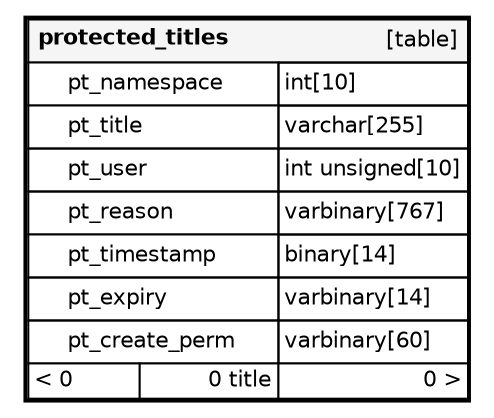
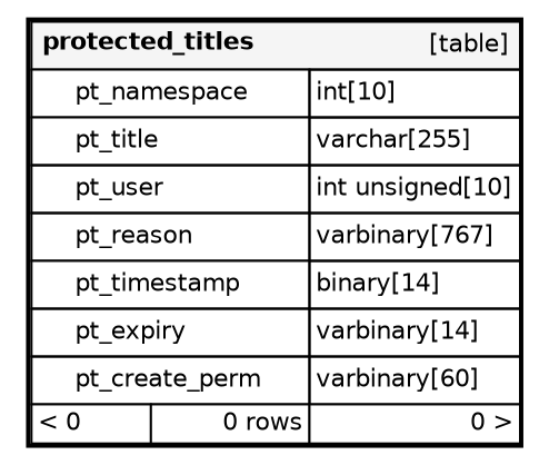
  digraph {
    bgcolor="#ffffff"
    fontname=Helvetica
    fontsize=11
    nodesep=0.18
    rankdir=RL
    ranksep=0.46
    ration=compress
-   n1 [fontname=Helvetica fontsize=11 label=<     <TABLE BORDER="2" CELLBORDER="1" CELLSPACING="0" BGCOLOR="#ffffff">       <TR><TD COLSPAN="4"  BGCOLOR="#f5f5f5"><TABLE BORDER="0" CELLSPACING="0"><TR><TD ALIGN="LEFT"><B>protected_titles</B></TD><TD ALIGN="RIGHT">[table]</TD></TR></TABLE></TD></TR>       <TR><TD PORT="pt_namespace" COLSPAN="2" BGCOLOR="#ffffff" ALIGN="LEFT"><TABLE BORDER="0" CELLSPACING="0" ALIGN="LEFT"><TR ALIGN="LEFT"><TD ALIGN="LEFT" FIXEDSIZE="TRUE" WIDTH="15" HEIGHT="16"></TD><TD ALIGN="LEFT" FIXEDSIZE="TRUE" WIDTH="107" HEIGHT="16">pt_namespace</TD></TR></TABLE></TD><TD PORT="pt_namespace.type" ALIGN="LEFT">int[10]</TD></TR>       <TR><TD PORT="pt_title" COLSPAN="2" BGCOLOR="#ffffff" ALIGN="LEFT"><TABLE BORDER="0" CELLSPACING="0" ALIGN="LEFT"><TR ALIGN="LEFT"><TD ALIGN="LEFT" FIXEDSIZE="TRUE" WIDTH="15" HEIGHT="16"></TD><TD ALIGN="LEFT" FIXEDSIZE="TRUE" WIDTH="107" HEIGHT="16">pt_title</TD></TR></TABLE></TD><TD PORT="pt_title.type" ALIGN="LEFT">varchar[255]</TD></TR>       <TR><TD PORT="pt_user" COLSPAN="2" ALIGN="LEFT"><TABLE BORDER="0" CELLSPACING="0" ALIGN="LEFT"><TR ALIGN="LEFT"><TD ALIGN="LEFT" FIXEDSIZE="TRUE" WIDTH="15" HEIGHT="16"></TD><TD ALIGN="LEFT" FIXEDSIZE="TRUE" WIDTH="107" HEIGHT="16">pt_user</TD></TR></TABLE></TD><TD PORT="pt_user.type" ALIGN="LEFT">int unsigned[10]</TD></TR>       <TR><TD PORT="pt_reason" COLSPAN="2" ALIGN="LEFT"><TABLE BORDER="0" CELLSPACING="0" ALIGN="LEFT"><TR ALIGN="LEFT"><TD ALIGN="LEFT" FIXEDSIZE="TRUE" WIDTH="15" HEIGHT="16"></TD><TD ALIGN="LEFT" FIXEDSIZE="TRUE" WIDTH="107" HEIGHT="16">pt_reason</TD></TR></TABLE></TD><TD PORT="pt_reason.type" ALIGN="LEFT">varbinary[767]</TD></TR>       <TR><TD PORT="pt_timestamp" COLSPAN="2" BGCOLOR="#ffffff" ALIGN="LEFT"><TABLE BORDER="0" CELLSPACING="0" ALIGN="LEFT"><TR ALIGN="LEFT"><TD ALIGN="LEFT" FIXEDSIZE="TRUE" WIDTH="15" HEIGHT="16"></TD><TD ALIGN="LEFT" FIXEDSIZE="TRUE" WIDTH="107" HEIGHT="16">pt_timestamp</TD></TR></TABLE></TD><TD PORT="pt_timestamp.type" ALIGN="LEFT">binary[14]</TD></TR>       <TR><TD PORT="pt_expiry" COLSPAN="2" ALIGN="LEFT"><TABLE BORDER="0" CELLSPACING="0" ALIGN="LEFT"><TR ALIGN="LEFT"><TD ALIGN="LEFT" FIXEDSIZE="TRUE" WIDTH="15" HEIGHT="16"></TD><TD ALIGN="LEFT" FIXEDSIZE="TRUE" WIDTH="107" HEIGHT="16">pt_expiry</TD></TR></TABLE></TD><TD PORT="pt_expiry.type" ALIGN="LEFT">varbinary[14]</TD></TR>       <TR><TD PORT="pt_create_perm" COLSPAN="2" ALIGN="LEFT"><TABLE BORDER="0" CELLSPACING="0" ALIGN="LEFT"><TR ALIGN="LEFT"><TD ALIGN="LEFT" FIXEDSIZE="TRUE" WIDTH="15" HEIGHT="16"></TD><TD ALIGN="LEFT" FIXEDSIZE="TRUE" WIDTH="107" HEIGHT="16">pt_create_perm</TD></TR></TABLE></TD><TD PORT="pt_create_perm.type" ALIGN="LEFT">varbinary[60]</TD></TR>       <TR><TD ALIGN="LEFT" BGCOLOR="#ffffff">&lt; 0</TD><TD ALIGN="RIGHT" BGCOLOR="#ffffff">0 title</TD><TD ALIGN="RIGHT" BGCOLOR="#ffffff">0 &gt;</TD></TR>     </TABLE>> shape=plaintext]
+   n1 [fontname=Helvetica fontsize=11 label=<     <TABLE BORDER="2" CELLBORDER="1" CELLSPACING="0" BGCOLOR="#ffffff">       <TR><TD COLSPAN="4"  BGCOLOR="#f5f5f5"><TABLE BORDER="0" CELLSPACING="0"><TR><TD ALIGN="LEFT"><B>protected_titles</B></TD><TD ALIGN="RIGHT">[table]</TD></TR></TABLE></TD></TR>       <TR><TD PORT="pt_namespace" COLSPAN="2" BGCOLOR="#ffffff" ALIGN="LEFT"><TABLE BORDER="0" CELLSPACING="0" ALIGN="LEFT"><TR ALIGN="LEFT"><TD ALIGN="LEFT" FIXEDSIZE="TRUE" WIDTH="15" HEIGHT="16"></TD><TD ALIGN="LEFT" FIXEDSIZE="TRUE" WIDTH="107" HEIGHT="16">pt_namespace</TD></TR></TABLE></TD><TD PORT="pt_namespace.type" ALIGN="LEFT">int[10]</TD></TR>       <TR><TD PORT="pt_title" COLSPAN="2" BGCOLOR="#ffffff" ALIGN="LEFT"><TABLE BORDER="0" CELLSPACING="0" ALIGN="LEFT"><TR ALIGN="LEFT"><TD ALIGN="LEFT" FIXEDSIZE="TRUE" WIDTH="15" HEIGHT="16"></TD><TD ALIGN="LEFT" FIXEDSIZE="TRUE" WIDTH="107" HEIGHT="16">pt_title</TD></TR></TABLE></TD><TD PORT="pt_title.type" ALIGN="LEFT">varchar[255]</TD></TR>       <TR><TD PORT="pt_user" COLSPAN="2" ALIGN="LEFT"><TABLE BORDER="0" CELLSPACING="0" ALIGN="LEFT"><TR ALIGN="LEFT"><TD ALIGN="LEFT" FIXEDSIZE="TRUE" WIDTH="15" HEIGHT="16"></TD><TD ALIGN="LEFT" FIXEDSIZE="TRUE" WIDTH="107" HEIGHT="16">pt_user</TD></TR></TABLE></TD><TD PORT="pt_user.type" ALIGN="LEFT">int unsigned[10]</TD></TR>       <TR><TD PORT="pt_reason" COLSPAN="2" ALIGN="LEFT"><TABLE BORDER="0" CELLSPACING="0" ALIGN="LEFT"><TR ALIGN="LEFT"><TD ALIGN="LEFT" FIXEDSIZE="TRUE" WIDTH="15" HEIGHT="16"></TD><TD ALIGN="LEFT" FIXEDSIZE="TRUE" WIDTH="107" HEIGHT="16">pt_reason</TD></TR></TABLE></TD><TD PORT="pt_reason.type" ALIGN="LEFT">varbinary[767]</TD></TR>       <TR><TD PORT="pt_timestamp" COLSPAN="2" BGCOLOR="#ffffff" ALIGN="LEFT"><TABLE BORDER="0" CELLSPACING="0" ALIGN="LEFT"><TR ALIGN="LEFT"><TD ALIGN="LEFT" FIXEDSIZE="TRUE" WIDTH="15" HEIGHT="16"></TD><TD ALIGN="LEFT" FIXEDSIZE="TRUE" WIDTH="107" HEIGHT="16">pt_timestamp</TD></TR></TABLE></TD><TD PORT="pt_timestamp.type" ALIGN="LEFT">binary[14]</TD></TR>       <TR><TD PORT="pt_expiry" COLSPAN="2" ALIGN="LEFT"><TABLE BORDER="0" CELLSPACING="0" ALIGN="LEFT"><TR ALIGN="LEFT"><TD ALIGN="LEFT" FIXEDSIZE="TRUE" WIDTH="15" HEIGHT="16"></TD><TD ALIGN="LEFT" FIXEDSIZE="TRUE" WIDTH="107" HEIGHT="16">pt_expiry</TD></TR></TABLE></TD><TD PORT="pt_expiry.type" ALIGN="LEFT">varbinary[14]</TD></TR>       <TR><TD PORT="pt_create_perm" COLSPAN="2" ALIGN="LEFT"><TABLE BORDER="0" CELLSPACING="0" ALIGN="LEFT"><TR ALIGN="LEFT"><TD ALIGN="LEFT" FIXEDSIZE="TRUE" WIDTH="15" HEIGHT="16"></TD><TD ALIGN="LEFT" FIXEDSIZE="TRUE" WIDTH="107" HEIGHT="16">pt_create_perm</TD></TR></TABLE></TD><TD PORT="pt_create_perm.type" ALIGN="LEFT">varbinary[60]</TD></TR>       <TR><TD ALIGN="LEFT" BGCOLOR="#ffffff">&lt; 0</TD><TD ALIGN="RIGHT" BGCOLOR="#ffffff">0 rows</TD><TD ALIGN="RIGHT" BGCOLOR="#ffffff">0 &gt;</TD></TR>     </TABLE>> shape=plaintext]
  }
